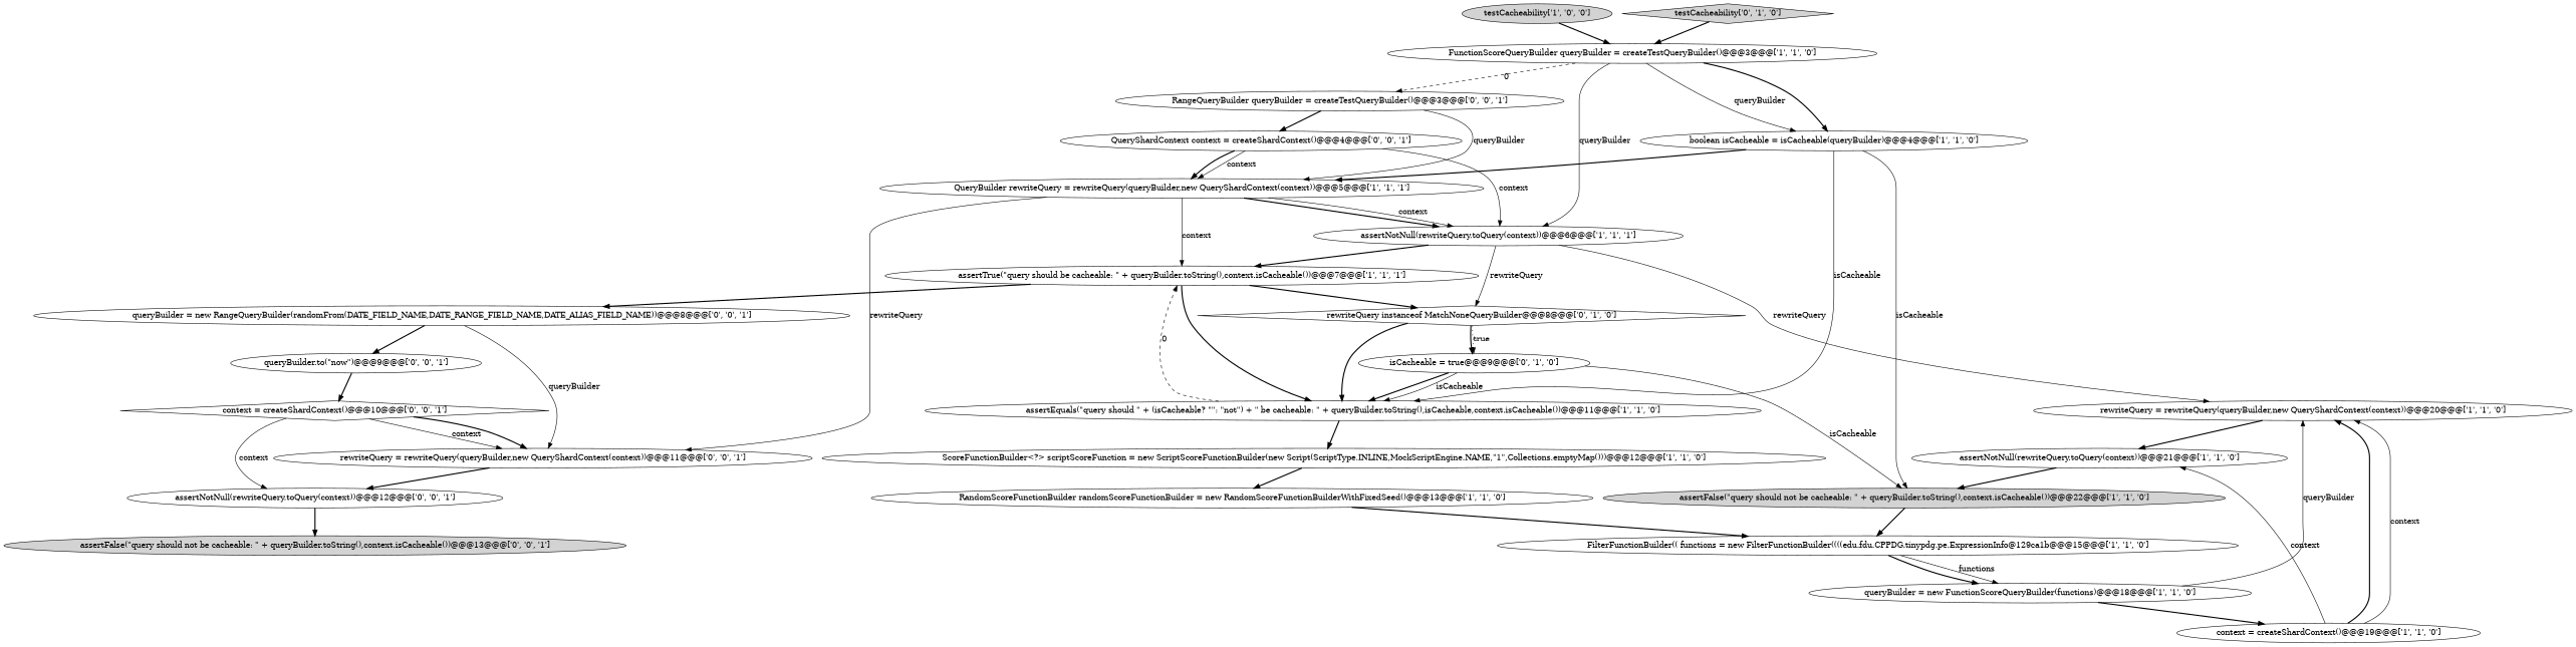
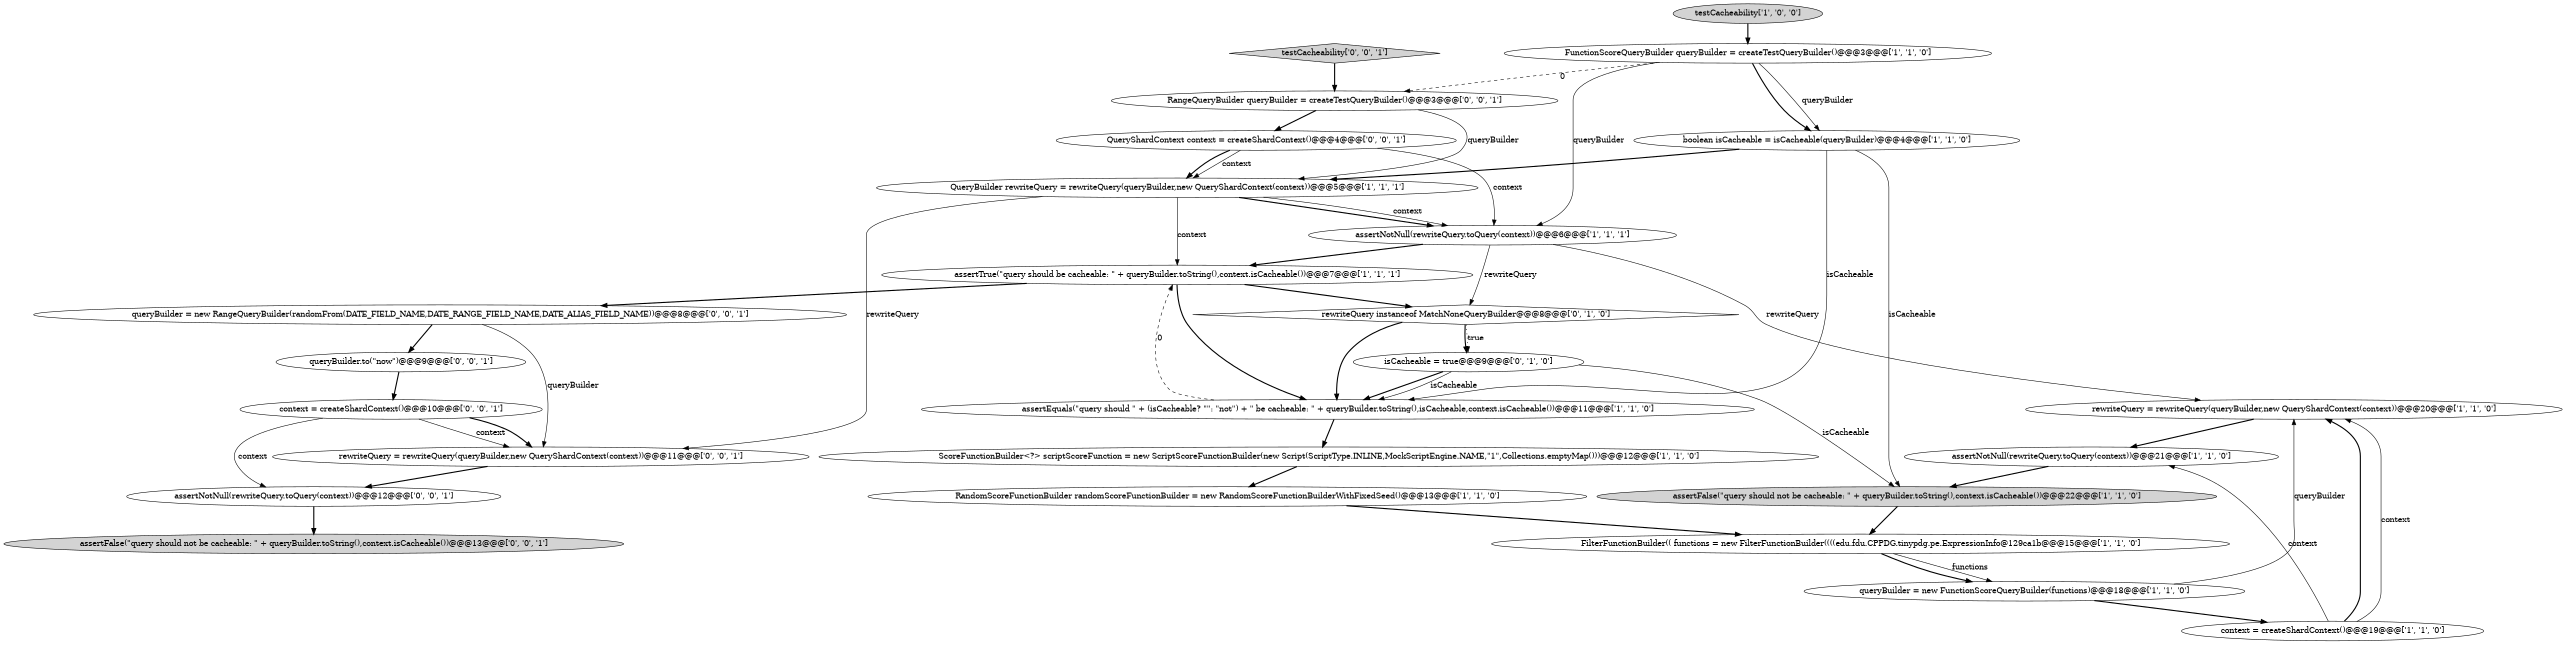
  digraph {
    node [fillcolor=white shape=ellipse style=filled]
    edge [style=bold]
    n1 [label="queryBuilder = new RangeQueryBuilder(randomFrom(DATE_FIELD_NAME,DATE_RANGE_FIELD_NAME,DATE_ALIAS_FIELD_NAME))@@@8@@@['0', '0', '1']"]
    n2 [label="queryBuilder.to(\"now\")@@@9@@@['0', '0', '1']"]
    n3 [label="rewriteQuery = rewriteQuery(queryBuilder,new QueryShardContext(context))@@@11@@@['0', '0', '1']"]
-   n4 [label="context = createShardContext()@@@10@@@['0', '0', '1']" shape=diamond]
+   n4 [label="context = createShardContext()@@@10@@@['0', '0', '1']"]
    n5 [label="assertNotNull(rewriteQuery.toQuery(context))@@@12@@@['0', '0', '1']"]
    n6 [label="FilterFunctionBuilder(( functions = new FilterFunctionBuilder((((edu.fdu.CPPDG.tinypdg.pe.ExpressionInfo@129ca1b@@@15@@@['1', '1', '0']"]
    n7 [label="queryBuilder = new FunctionScoreQueryBuilder(functions)@@@18@@@['1', '1', '0']"]
    n8 [label="context = createShardContext()@@@19@@@['1', '1', '0']"]
    n9 [label="rewriteQuery = rewriteQuery(queryBuilder,new QueryShardContext(context))@@@20@@@['1', '1', '0']"]
    n10 [fillcolor=lightgray label="testCacheability['1', '0', '0']"]
    n11 [label="FunctionScoreQueryBuilder queryBuilder = createTestQueryBuilder()@@@3@@@['1', '1', '0']"]
    n12 [label="boolean isCacheable = isCacheable(queryBuilder)@@@4@@@['1', '1', '0']"]
    n13 [label="RangeQueryBuilder queryBuilder = createTestQueryBuilder()@@@3@@@['0', '0', '1']"]
    n14 [label="assertNotNull(rewriteQuery.toQuery(context))@@@6@@@['1', '1', '1']"]
    n15 [label="ScoreFunctionBuilder<?> scriptScoreFunction = new ScriptScoreFunctionBuilder(new Script(ScriptType.INLINE,MockScriptEngine.NAME,\"1\",Collections.emptyMap()))@@@12@@@['1', '1', '0']"]
    n16 [label="RandomScoreFunctionBuilder randomScoreFunctionBuilder = new RandomScoreFunctionBuilderWithFixedSeed()@@@13@@@['1', '1', '0']"]
    n17 [fillcolor=lightgray label="assertFalse(\"query should not be cacheable: \" + queryBuilder.toString(),context.isCacheable())@@@13@@@['0', '0', '1']"]
    n18 [label="isCacheable = true@@@9@@@['0', '1', '0']"]
    n19 [label="assertEquals(\"query should \" + (isCacheable? \"\": \"not\") + \" be cacheable: \" + queryBuilder.toString(),isCacheable,context.isCacheable())@@@11@@@['1', '1', '0']"]
    n20 [fillcolor=lightgray label="assertFalse(\"query should not be cacheable: \" + queryBuilder.toString(),context.isCacheable())@@@22@@@['1', '1', '0']"]
    n21 [label="assertTrue(\"query should be cacheable: \" + queryBuilder.toString(),context.isCacheable())@@@7@@@['1', '1', '1']"]
    n22 [label="rewriteQuery instanceof MatchNoneQueryBuilder@@@8@@@['0', '1', '0']" shape=diamond]
    n23 [label="assertNotNull(rewriteQuery.toQuery(context))@@@21@@@['1', '1', '0']"]
-   n24 [fillcolor=lightgray label="testCacheability['0', '1', '0']" shape=diamond]
    n25 [label="QueryBuilder rewriteQuery = rewriteQuery(queryBuilder,new QueryShardContext(context))@@@5@@@['1', '1', '1']"]
    n26 [label="QueryShardContext context = createShardContext()@@@4@@@['0', '0', '1']"]
+   n27 [fillcolor=lightgray label="testCacheability['0', '0', '1']" shape=diamond]
    n1 -> n2
    n1 -> n3 [label=queryBuilder style=solid]
    n2 -> n4
    n3 -> n5
    n4 -> n3 [label=context style=solid]
    n4 -> n3
    n4 -> n5 [label=context style=solid]
    n5 -> n17
    n6 -> n7 [label=functions style=solid]
    n6 -> n7
    n7 -> n8
    n7 -> n9 [label=queryBuilder style=solid]
    n8 -> n9
    n8 -> n9 [label=context style=solid]
    n8 -> n23 [label=context style=solid]
    n9 -> n23
    n10 -> n11
    n11 -> n12 [label=queryBuilder style=solid]
    n11 -> n12
    n11 -> n13 [label=0 style=dashed]
    n11 -> n14 [label=queryBuilder style=solid]
    n12 -> n19 [label=isCacheable style=solid]
    n12 -> n20 [label=isCacheable style=solid]
    n12 -> n25
    n13 -> n25 [label=queryBuilder style=solid]
    n13 -> n26
    n14 -> n9 [label=rewriteQuery style=solid]
    n14 -> n21
    n14 -> n22 [label=rewriteQuery style=solid]
    n15 -> n16
    n16 -> n6
    n18 -> n19
    n18 -> n19 [label=isCacheable style=solid]
    n18 -> n20 [label=isCacheable style=solid]
    n19 -> n15
    n19 -> n21 [label=0 style=dashed]
    n20 -> n6
    n21 -> n1
    n21 -> n19
    n21 -> n22
    n22 -> n18 [label=true style=dotted]
    n22 -> n18
    n22 -> n19
    n23 -> n20
-   n24 -> n11
    n25 -> n3 [label=rewriteQuery style=solid]
    n25 -> n14
    n25 -> n14 [label=context style=solid]
    n25 -> n21 [label=context style=solid]
    n26 -> n14 [label=context style=solid]
    n26 -> n25 [label=context style=solid]
    n26 -> n25
+   n27 -> n13
  }
